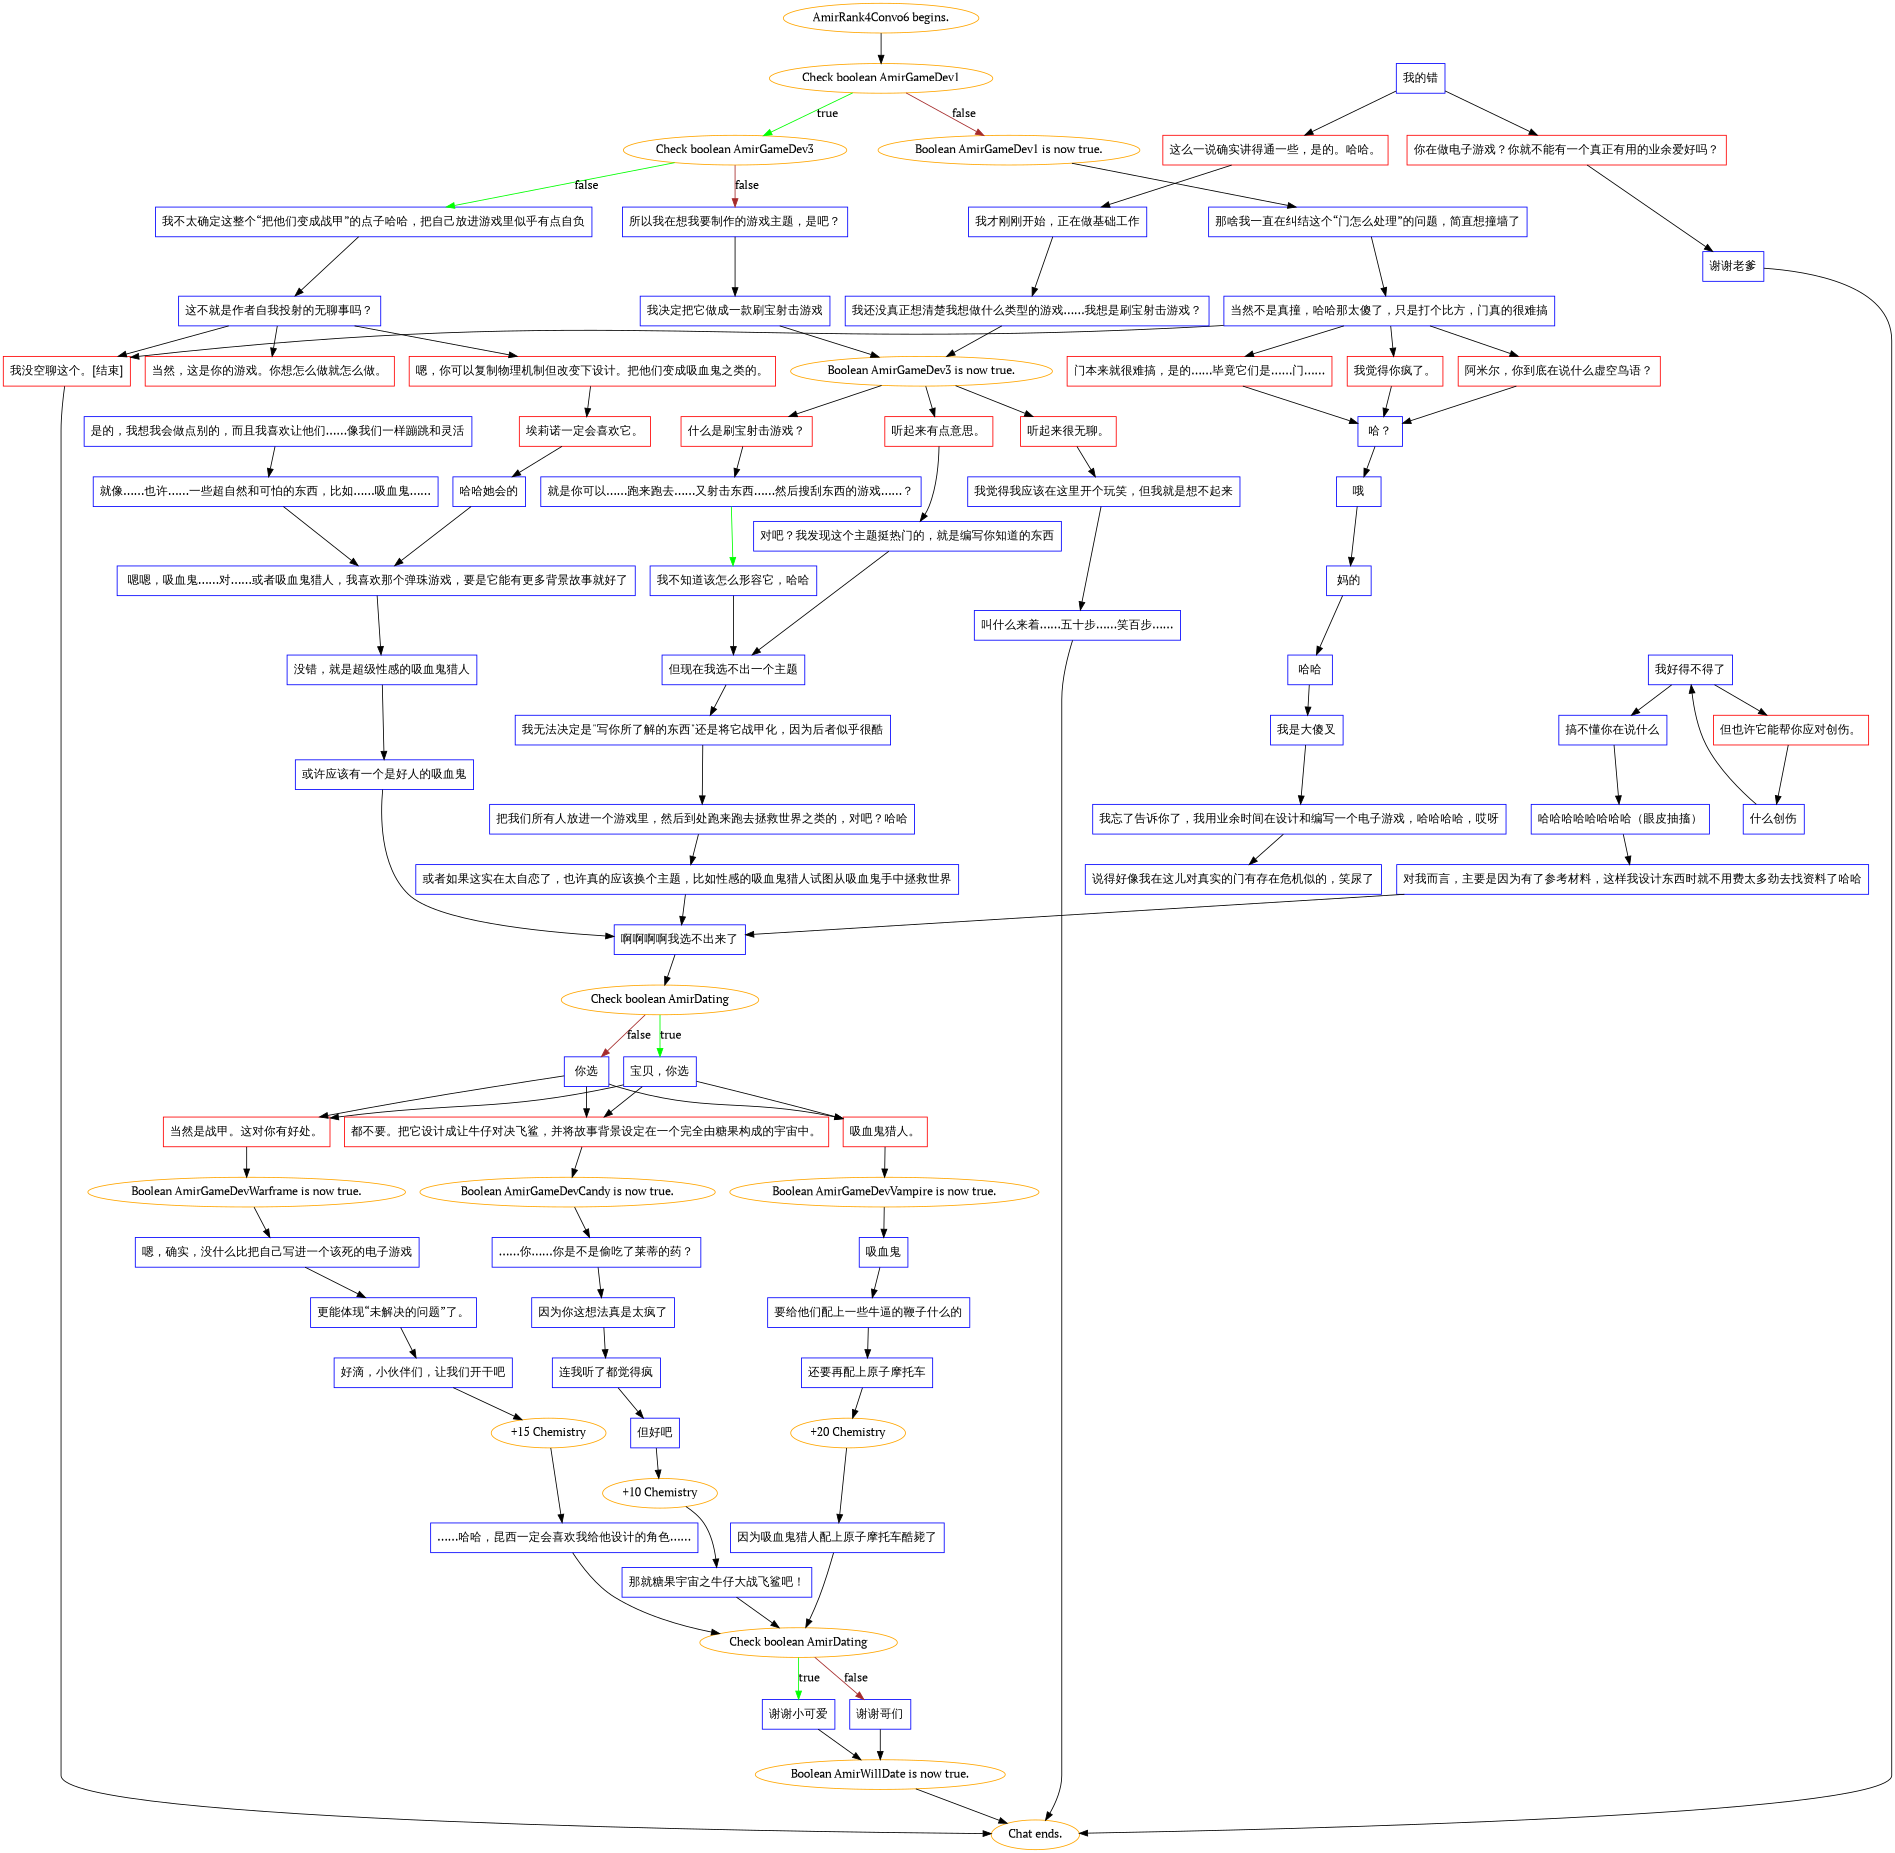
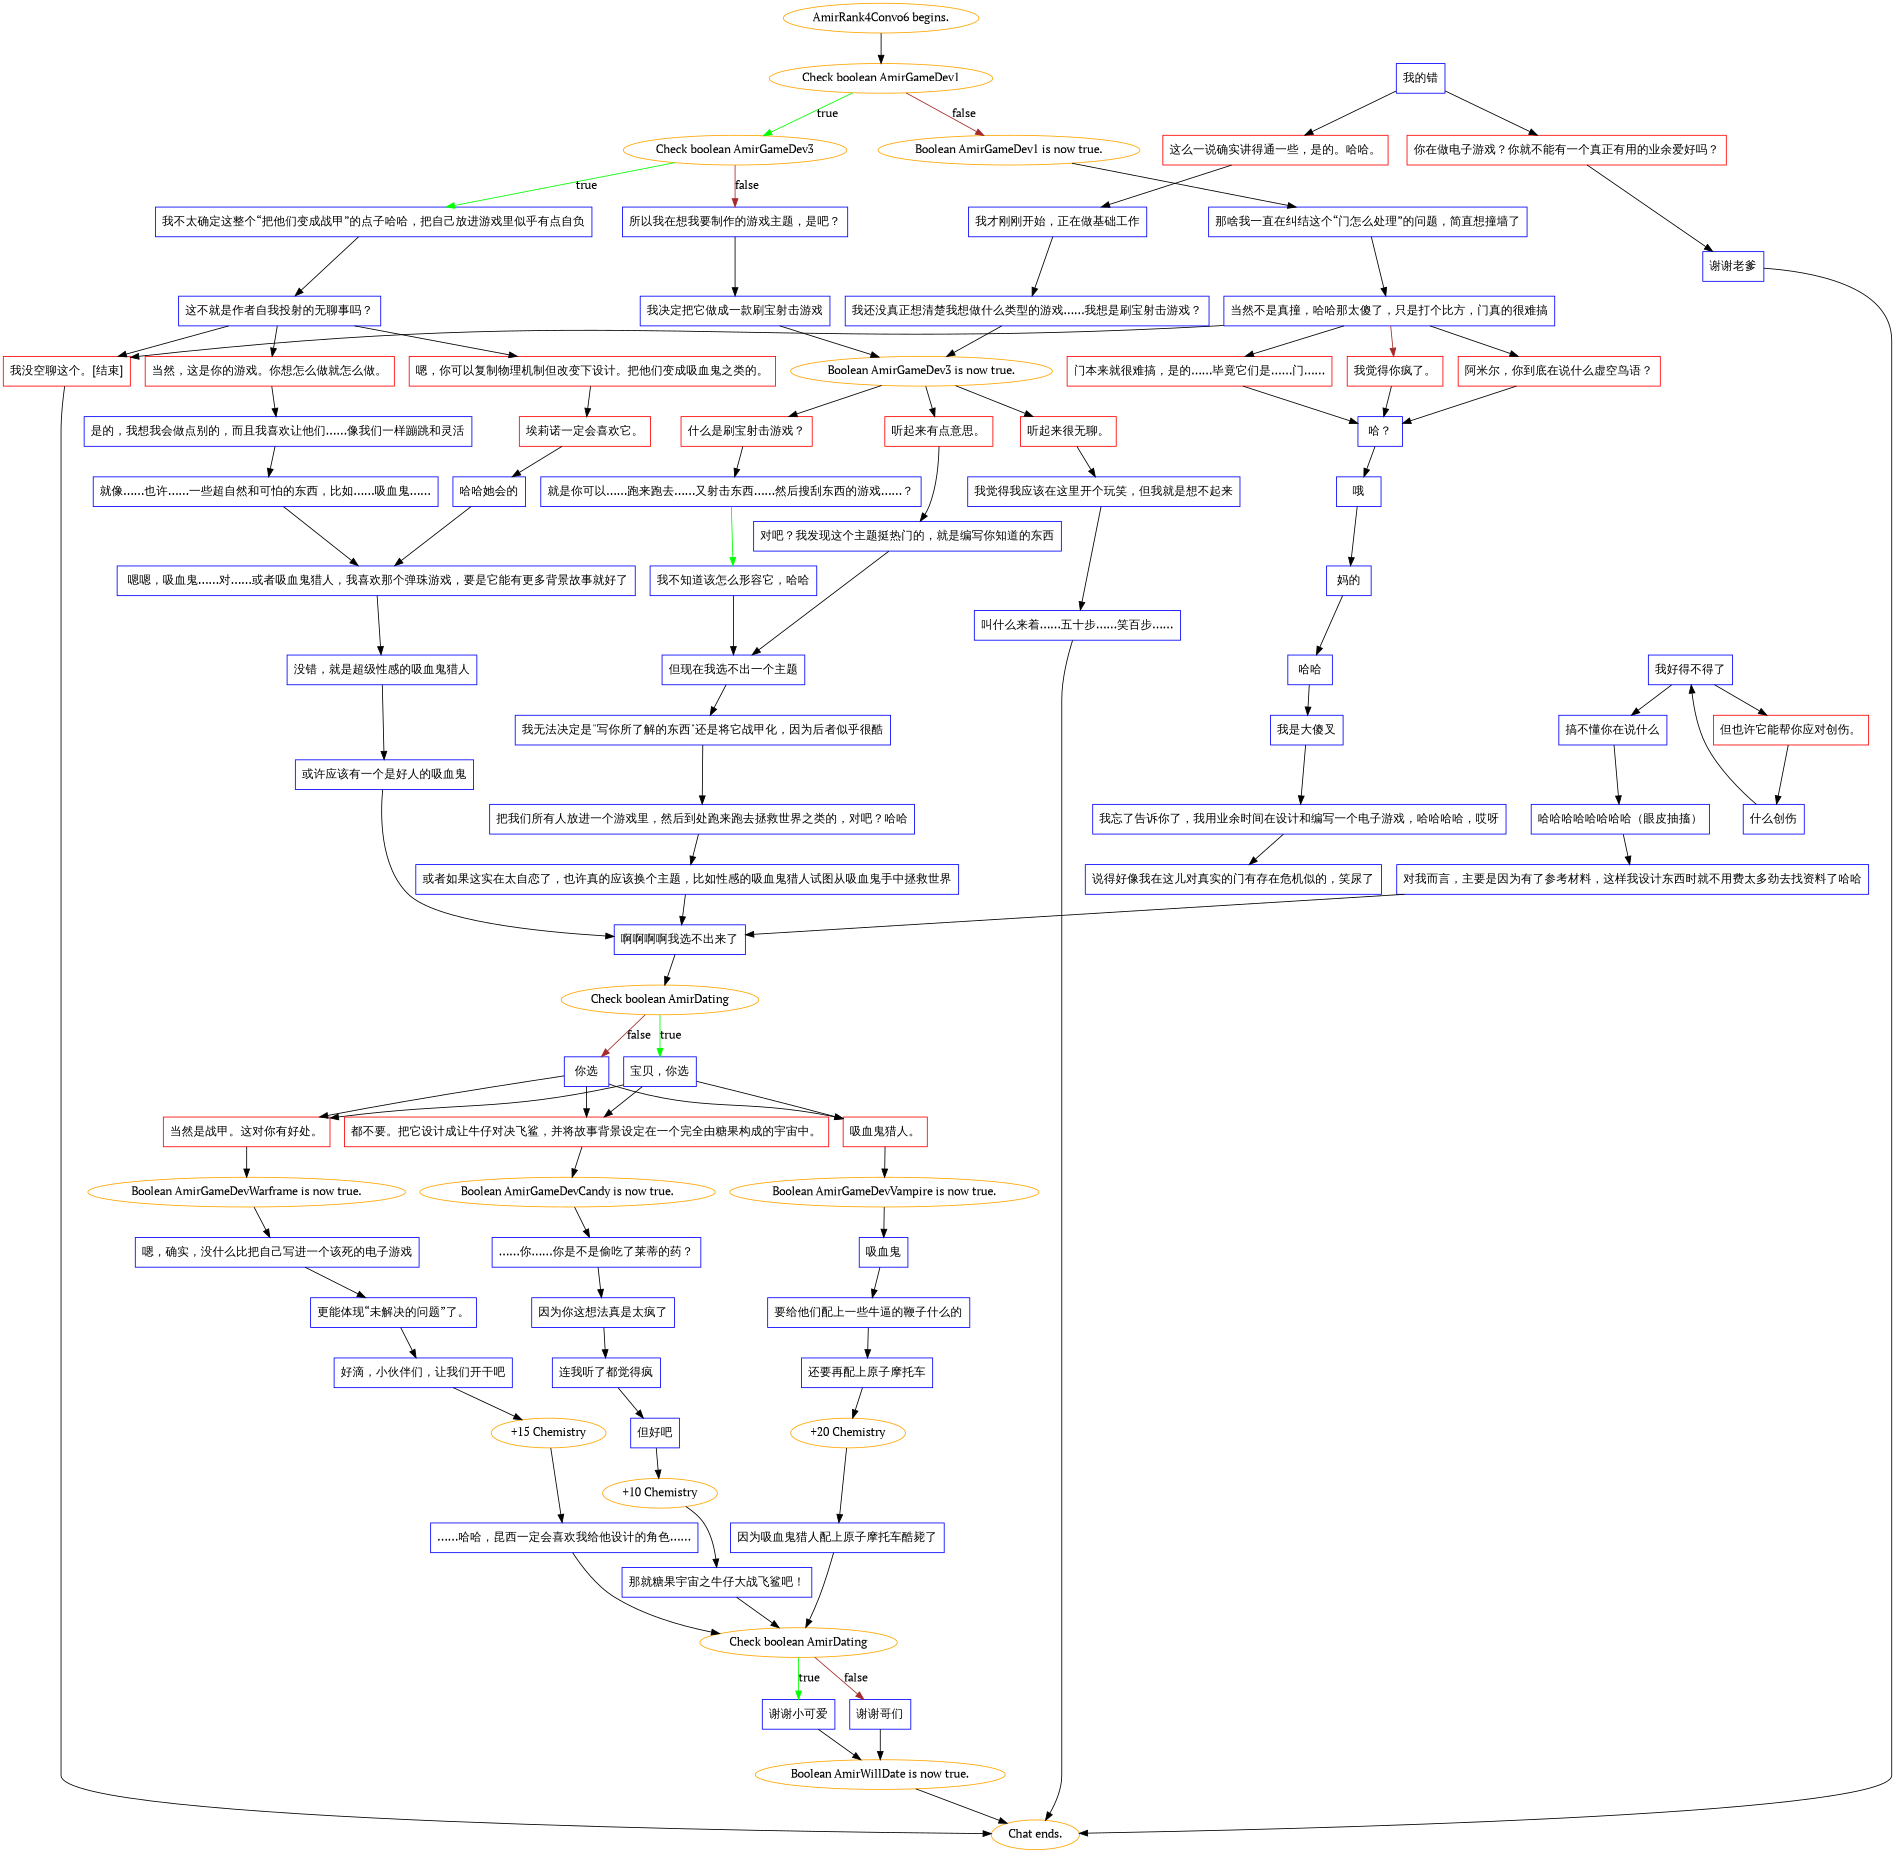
  digraph {
    fontname="PT Serif"
    node [color=blue fontname="PT Serif" shape=box]
    edge [fontname="PT Serif"]
    "AmirRank4Convo6 begins." [color=orange shape=""]
    n2 [color=orange label="Check boolean AmirGameDev1" shape=""]
    n3 [color=orange label="Check boolean AmirGameDev3" shape=""]
    n4 [color=orange label="Boolean AmirGameDev1 is now true." shape=""]
    n5 [label="我不太确定这整个“把他们变成战甲”的点子哈哈，把自己放进游戏里似乎有点自负"]
    n6 [label="所以我在想我要制作的游戏主题，是吧？"]
    n7 [label="那啥我一直在纠结这个“门怎么处理”的问题，简直想撞墙了"]
    n8 [label="这不就是作者自我投射的无聊事吗？"]
    n9 [label="我决定把它做成一款刷宝射击游戏"]
    n10 [label="当然不是真撞，哈哈那太傻了，只是打个比方，门真的很难搞"]
    n11 [color=red label="嗯，你可以复制物理机制但改变下设计。把他们变成吸血鬼之类的。"]
    n12 [color=red label="当然，这是你的游戏。你想怎么做就怎么做。"]
    n13 [color=red label="我没空聊这个。[结束]"]
    n14 [color=orange label="Boolean AmirGameDev3 is now true." shape=""]
    n15 [color=red label="阿米尔，你到底在说什么虚空鸟语？"]
    n16 [color=red label="门本来就很难搞，是的……毕竟它们是……门……"]
    n17 [color=red label="我觉得你疯了。"]
    n18 [color=red label="埃莉诺一定会喜欢它。"]
    n19 [label="是的，我想我会做点别的，而且我喜欢让他们……像我们一样蹦跳和灵活"]
    n20 [color=red label="但也许它能帮你应对创伤。"]
    n21 [label="什么创伤"]
    "Chat ends." [color=orange shape=""]
    n23 [color=red label="听起来有点意思。"]
    n24 [color=red label="什么是刷宝射击游戏？"]
    n25 [color=red label="听起来很无聊。"]
    n26 [label="哈？"]
    n27 [label="哈哈她会的"]
    n28 [label="就像……也许……一些超自然和可怕的东西，比如……吸血鬼……"]
    n29 [label="我好得不得了"]
    n30 [label="对吧？我发现这个主题挺热门的，就是编写你知道的东西"]
    n31 [label="就是你可以……跑来跑去……又射击东西……然后搜刮东西的游戏……？"]
    n32 [label="我觉得我应该在这里开个玩笑，但我就是想不起来"]
    n33 [label="哦"]
    n34 [label=" 嗯嗯，吸血鬼……对……或者吸血鬼猎人，我喜欢那个弹珠游戏，要是它能有更多背景故事就好了"]
    n35 [label="搞不懂你在说什么"]
    n36 [label="但现在我选不出一个主题"]
    n37 [label="我不知道该怎么形容它，哈哈"]
    n38 [label="叫什么来着……五十步……笑百步……"]
    n39 [label="妈的"]
    n40 [label="没错，就是超级性感的吸血鬼猎人"]
    n41 [label="哈哈哈哈哈哈哈哈（眼皮抽搐）"]
    n42 [label="我无法决定是\"写你所了解的东西\"还是将它战甲化，因为后者似乎很酷"]
    n43 [label="哈哈"]
    n44 [label="或许应该有一个是好人的吸血鬼"]
    n45 [label="对我而言，主要是因为有了参考材料，这样我设计东西时就不用费太多劲去找资料了哈哈"]
    n46 [label="把我们所有人放进一个游戏里，然后到处跑来跑去拯救世界之类的，对吧？哈哈"]
    n47 [label="我是大傻叉"]
    n48 [label="啊啊啊啊我选不出来了"]
    n49 [label="或者如果这实在太自恋了，也许真的应该换个主题，比如性感的吸血鬼猎人试图从吸血鬼手中拯救世界"]
    n50 [label="我忘了告诉你了，我用业余时间在设计和编写一个电子游戏，哈哈哈哈，哎呀"]
    n51 [color=orange label="Check boolean AmirDating" shape=""]
    n52 [label="说得好像我在这儿对真实的门有存在危机似的，笑尿了"]
    n53 [label="宝贝，你选"]
    n54 [label="你选"]
    n55 [color=red label="吸血鬼猎人。"]
    n56 [color=red label="当然是战甲。这对你有好处。"]
    n57 [color=red label="都不要。把它设计成让牛仔对决飞鲨，并将故事背景设定在一个完全由糖果构成的宇宙中。"]
    n58 [label="我的错"]
    n59 [color=red label="这么一说确实讲得通一些，是的。哈哈。"]
    n60 [color=red label="你在做电子游戏？你就不能有一个真正有用的业余爱好吗？"]
    n61 [color=orange label="Boolean AmirGameDevVampire is now true." shape=""]
    n62 [color=orange label="Boolean AmirGameDevWarframe is now true." shape=""]
    n63 [color=orange label="Boolean AmirGameDevCandy is now true." shape=""]
    n64 [label="我才刚刚开始，正在做基础工作"]
    n65 [label="谢谢老爹"]
    n66 [label="吸血鬼"]
    n67 [label="嗯，确实，没什么比把自己写进一个该死的电子游戏"]
    n68 [label="……你……你是不是偷吃了莱蒂的药？"]
    n69 [label="我还没真正想清楚我想做什么类型的游戏……我想是刷宝射击游戏？"]
    n70 [label="要给他们配上一些牛逼的鞭子什么的"]
    n71 [label="更能体现“未解决的问题”了。"]
    n72 [label="因为你这想法真是太疯了"]
    n73 [label="还要再配上原子摩托车"]
    n74 [label="好滴，小伙伴们，让我们开干吧"]
    n75 [label="连我听了都觉得疯"]
    n76 [color=orange label="+20 Chemistry" shape=""]
    n77 [color=orange label="+15 Chemistry" shape=""]
    n78 [label="但好吧"]
    n79 [label="因为吸血鬼猎人配上原子摩托车酷毙了"]
    n80 [label="……哈哈，昆西一定会喜欢我给他设计的角色……"]
    n81 [color=orange label="+10 Chemistry" shape=""]
    n82 [color=orange label="Check boolean AmirDating" shape=""]
    n83 [label="那就糖果宇宙之牛仔大战飞鲨吧！"]
    n84 [label="谢谢小可爱"]
    n85 [label="谢谢哥们"]
    n86 [color=orange label="Boolean AmirWillDate is now true." shape=""]
    "AmirRank4Convo6 begins." -> n2
    n2 -> n3 [color=green label=true]
    n2 -> n4 [color=brown label=false]
-   n3 -> n5 [color=green label=false]
+   n3 -> n5 [color=green label=true]
    n3 -> n6 [color=brown label=false]
    n4 -> n7
    n5 -> n8
    n6 -> n9
    n7 -> n10
    n8 -> n11
    n8 -> n12
    n8 -> n13
    n9 -> n14
    n10 -> n13
    n10 -> n15
    n10 -> n16
-   n10 -> n17
+   n10 -> n17 [color=brown]
    n11 -> n18
+   n12 -> n19
    n13 -> "Chat ends."
    n14 -> n23
    n14 -> n24
    n14 -> n25
    n15 -> n26
    n16 -> n26
    n17 -> n26
    n18 -> n27
    n19 -> n28
    n20 -> n21
    n21 -> n29
    n23 -> n30
    n24 -> n31
    n25 -> n32
    n26 -> n33
    n27 -> n34
    n28 -> n34
    n29 -> n20
    n29 -> n35
    n30 -> n36
    n31 -> n37 [color=green]
    n32 -> n38
    n33 -> n39
    n34 -> n40
    n35 -> n41
    n36 -> n42
    n37 -> n36
    n38 -> "Chat ends."
    n39 -> n43
    n40 -> n44
    n41 -> n45
    n42 -> n46
    n43 -> n47
    n44 -> n48
    n45 -> n48
    n46 -> n49
    n47 -> n50
    n48 -> n51
    n49 -> n48
    n50 -> n52
    n51 -> n53 [color=green label=true]
    n51 -> n54 [color=brown label=false]
    n53 -> n55
    n53 -> n56
    n53 -> n57
    n54 -> n55
    n54 -> n56
    n54 -> n57
    n55 -> n61
    n56 -> n62
    n57 -> n63
    n58 -> n59
    n58 -> n60
    n59 -> n64
    n60 -> n65
    n61 -> n66
    n62 -> n67
    n63 -> n68
    n64 -> n69
    n65 -> "Chat ends."
    n66 -> n70
    n67 -> n71
    n68 -> n72
    n69 -> n14
    n70 -> n73
    n71 -> n74
    n72 -> n75
    n73 -> n76
    n74 -> n77
    n75 -> n78
    n76 -> n79
    n77 -> n80
    n78 -> n81
    n79 -> n82
    n80 -> n82
    n81 -> n83
    n82 -> n84 [color=green label=true]
    n82 -> n85 [color=brown label=false]
    n83 -> n82
    n84 -> n86
    n85 -> n86
    n86 -> "Chat ends."
  }
